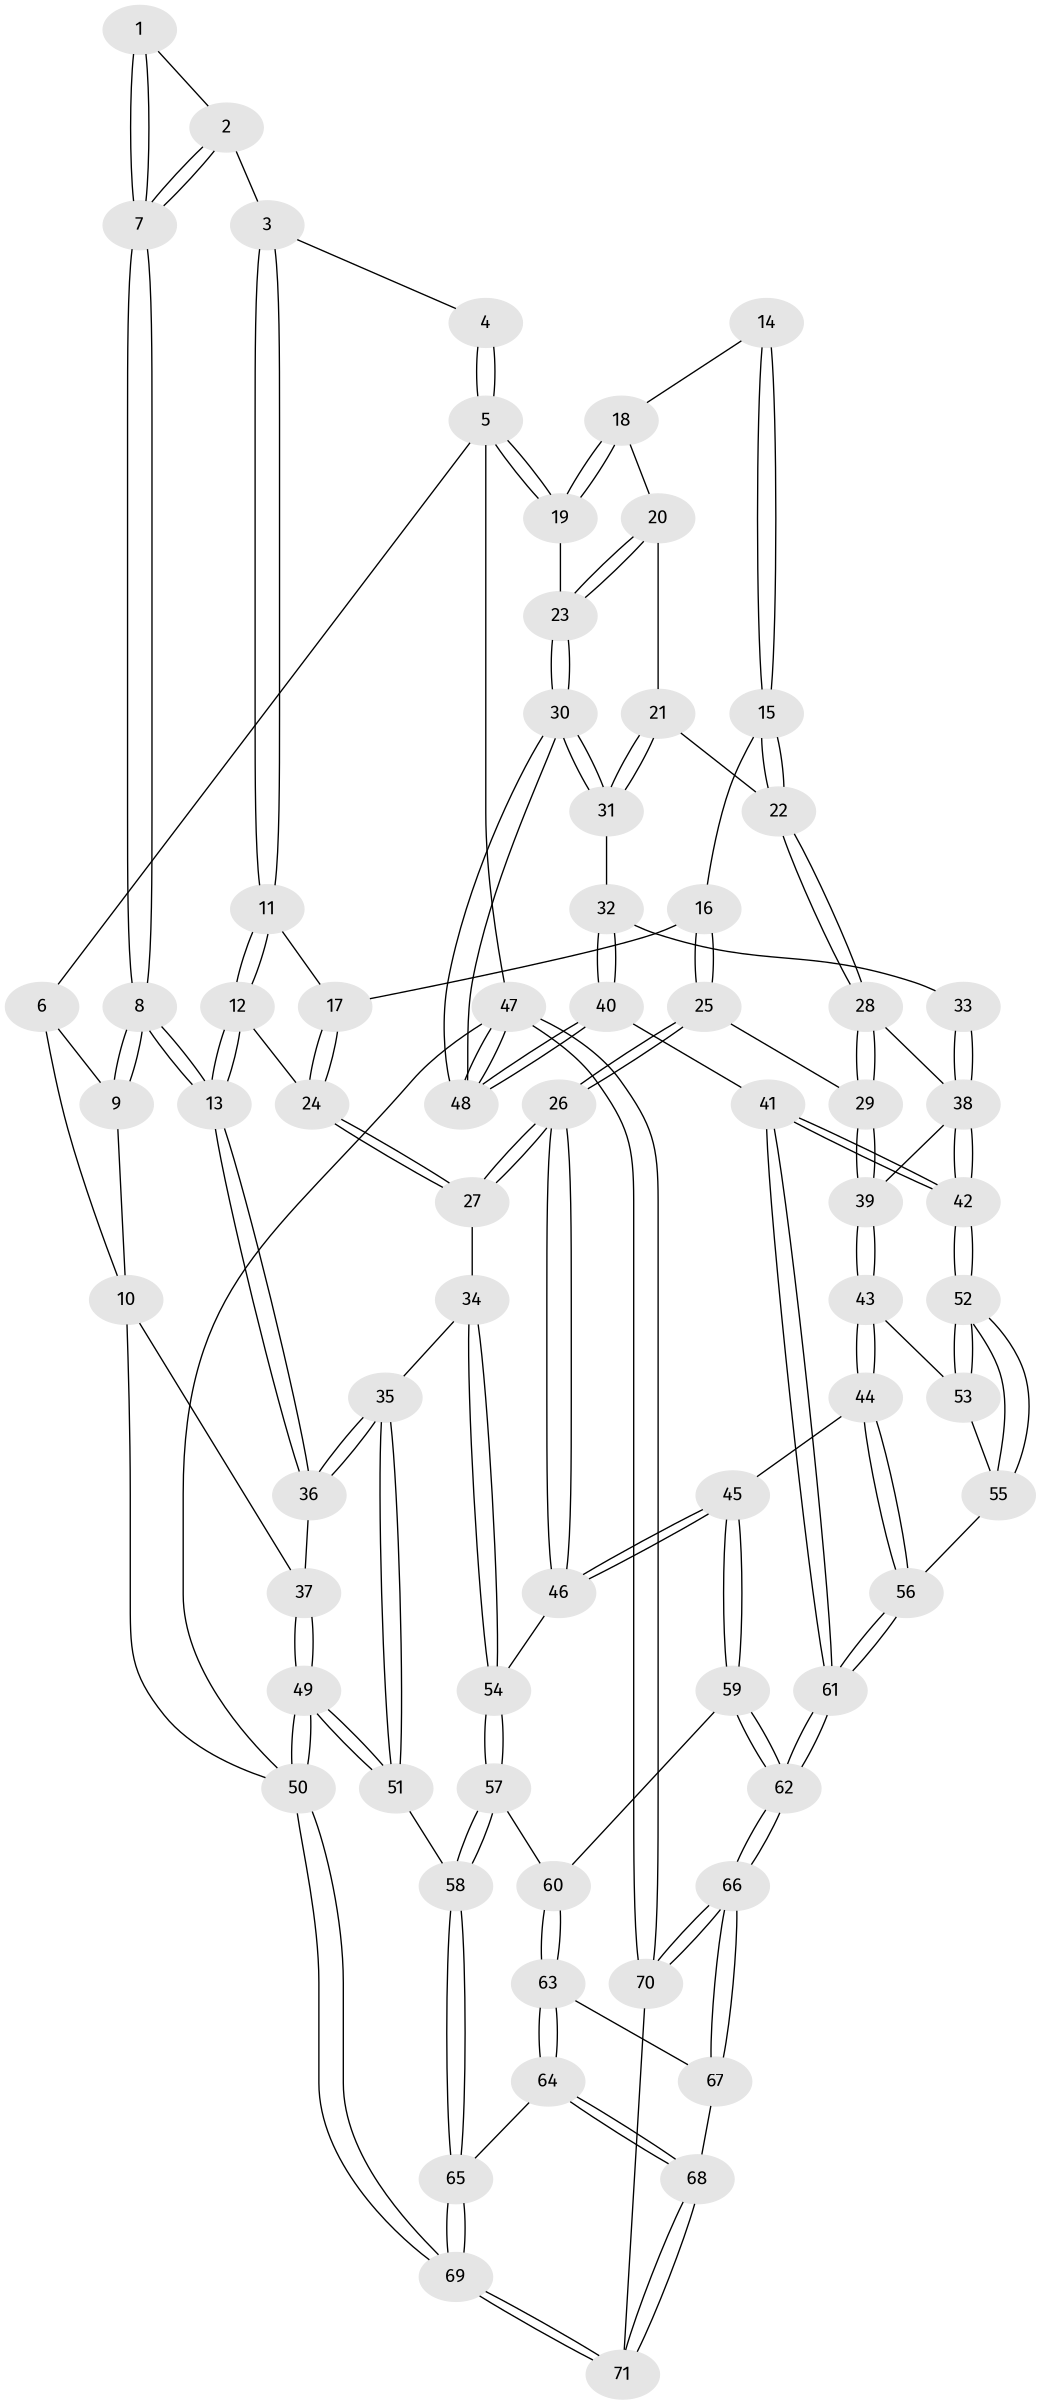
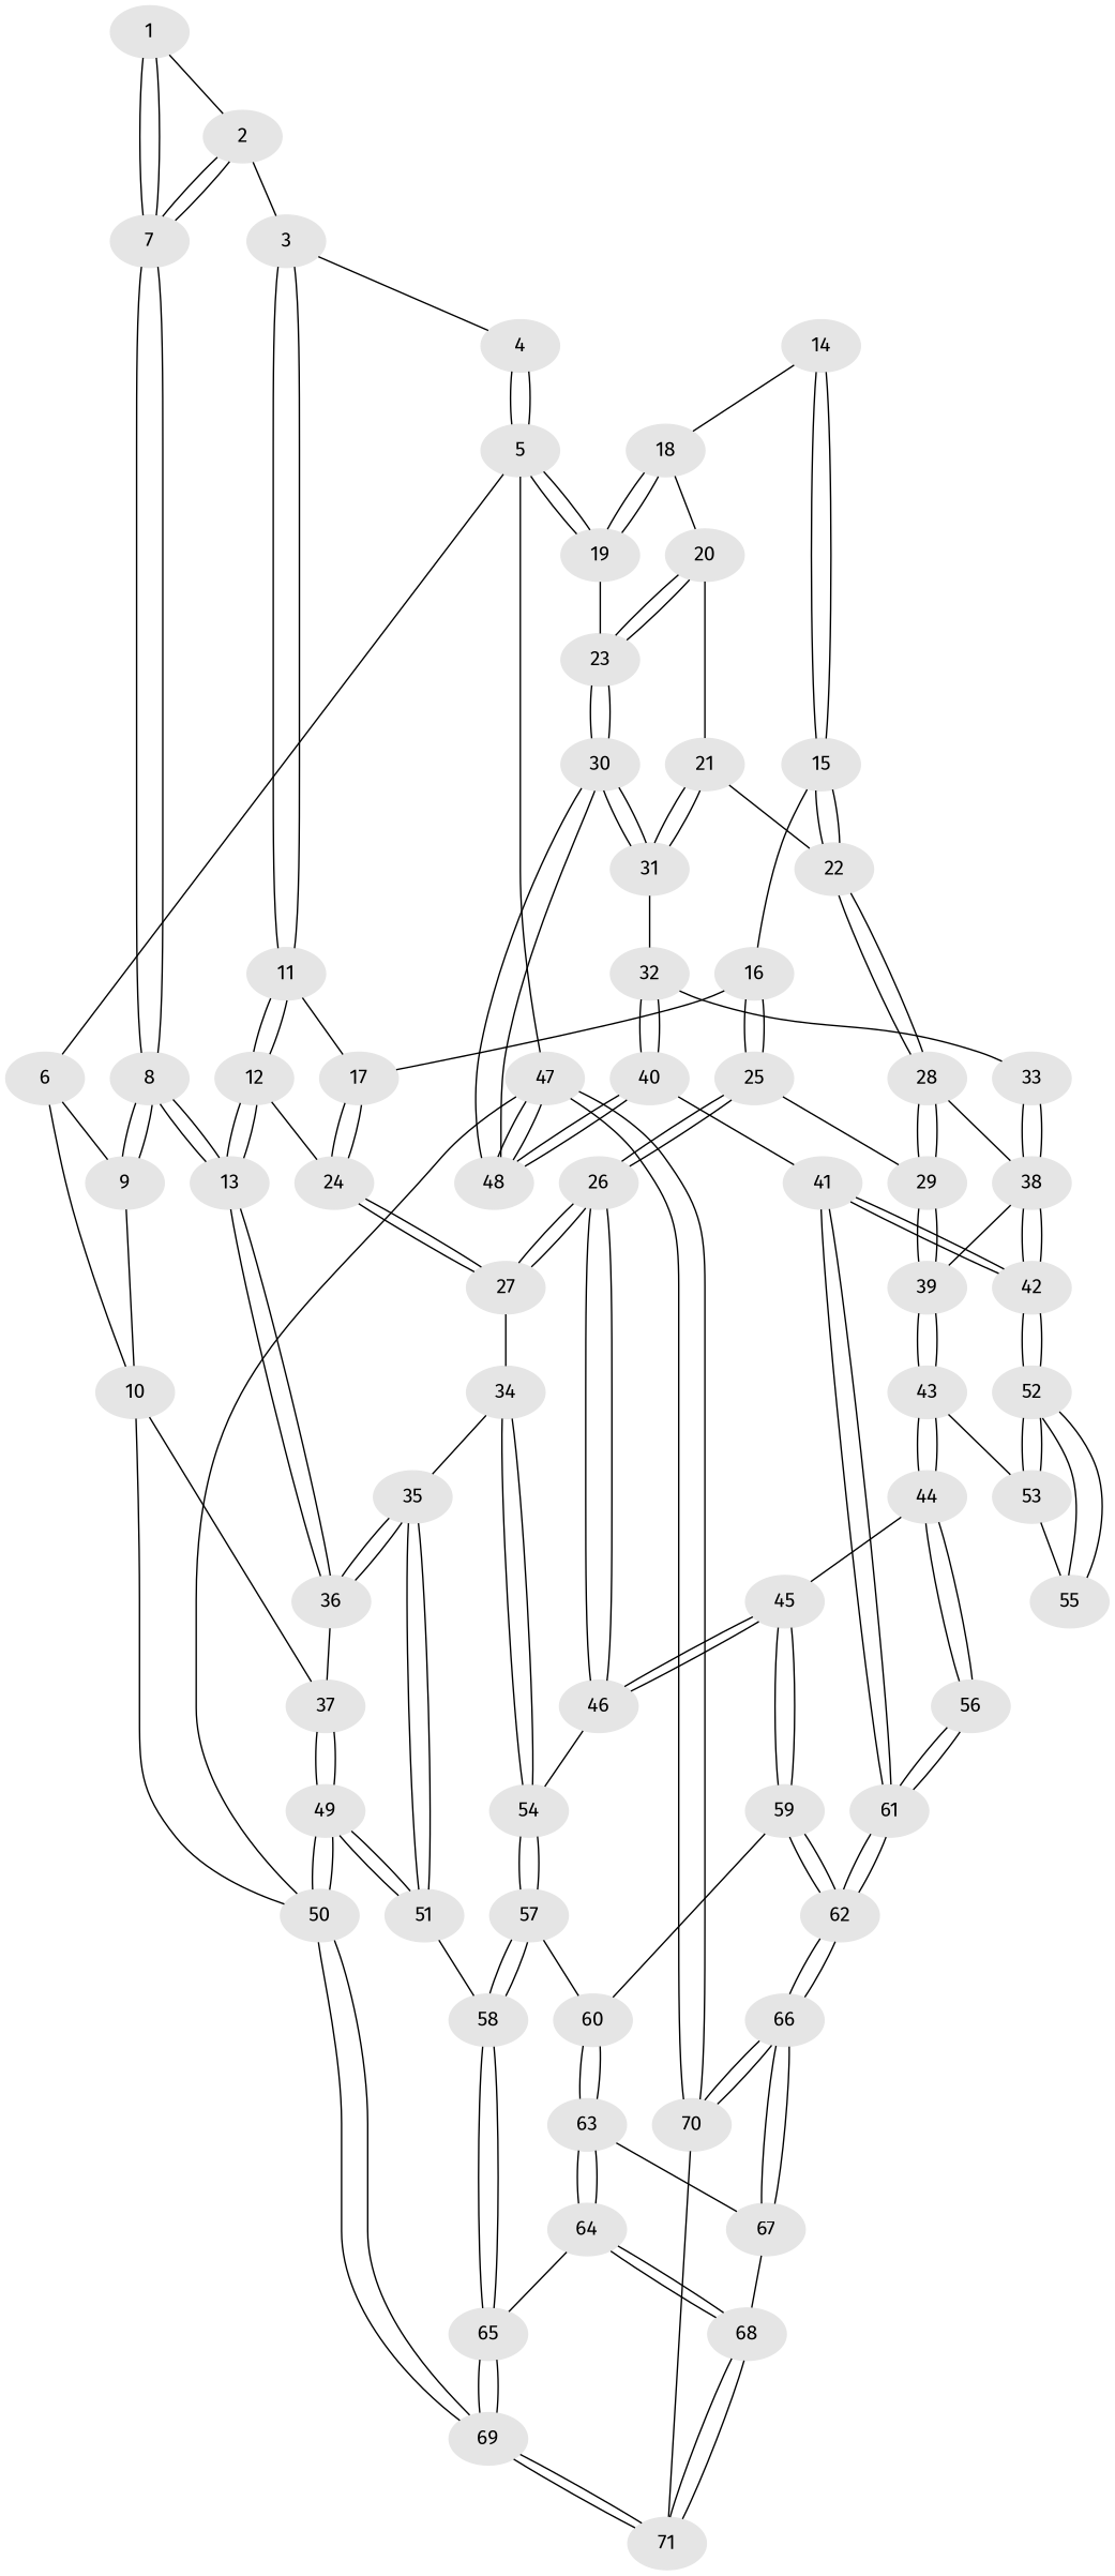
  graph {
    fontname="Fira Sans"
    node [color=gray90 fontname="Fira Sans" style=filled]
    edge [fontname="Fira Sans"]
    1
    2
    7
    3
    8
    4
    11
    5
    12
    17
    6
    19
    47
    14
    15
    18
    9
    10
    23
    50
    48
    70
    37
    13
    36
    49
    69
    24
    27
    16
    22
    20
    25
    28
    26
    29
    21
    30
    31
    32
    38
    34
    46
    39
    54
    35
    33
    43
    40
    41
    42
    51
    57
    58
    52
    44
    53
    61
    62
    55
    45
    56
    59
    60
    71
    65
    63
    66
    64
    67
    68
    1 -- 2
    1 -- 7
    1 -- 7
    2 -- 7
    2 -- 7
    2 -- 3
    7 -- 8
    7 -- 8
    3 -- 4
    3 -- 11
    3 -- 11
    8 -- 9
    8 -- 9
    8 -- 13
    8 -- 13
    4 -- 5
    4 -- 5
    11 -- 12
    11 -- 12
    11 -- 17
    5 -- 6
    5 -- 19
    5 -- 19
    5 -- 47
    12 -- 13
    12 -- 13
    12 -- 24
    17 -- 24
    17 -- 24
    6 -- 9
    6 -- 10
    19 -- 23
    47 -- 50
    47 -- 48
    47 -- 48
    47 -- 70
    47 -- 70
    14 -- 15
    14 -- 15
    14 -- 18
    15 -- 16
    15 -- 22
    15 -- 22
    18 -- 19
    18 -- 19
    18 -- 20
    9 -- 10
    10 -- 50
    10 -- 37
    23 -- 30
    23 -- 30
    50 -- 69
    50 -- 69
    70 -- 71
    37 -- 49
    37 -- 49
    13 -- 36
    13 -- 36
    36 -- 37
    49 -- 50
    49 -- 50
    49 -- 51
    49 -- 51
    69 -- 71
    69 -- 71
    24 -- 27
    24 -- 27
    27 -- 34
    16 -- 17
    16 -- 25
    16 -- 25
    22 -- 28
    22 -- 28
    20 -- 23
    20 -- 23
    20 -- 21
    25 -- 26
    25 -- 26
    25 -- 29
    28 -- 29
    28 -- 29
    28 -- 38
    26 -- 27
    26 -- 27
    26 -- 46
    26 -- 46
    29 -- 39
    29 -- 39
    21 -- 22
    21 -- 31
    21 -- 31
    30 -- 48
    30 -- 48
    30 -- 31
    30 -- 31
    31 -- 32
    32 -- 33
    32 -- 40
    32 -- 40
    38 -- 39
    38 -- 42
    38 -- 42
    34 -- 54
    34 -- 54
    34 -- 35
    46 -- 54
    39 -- 43
    39 -- 43
    54 -- 57
    54 -- 57
    35 -- 36
    35 -- 36
    35 -- 51
    35 -- 51
    33 -- 38
    33 -- 38
    43 -- 44
    43 -- 44
    43 -- 53
    40 -- 48
    40 -- 48
    40 -- 41
    41 -- 42
    41 -- 42
    41 -- 61
    41 -- 61
    42 -- 52
    42 -- 52
    51 -- 58
    57 -- 58
    57 -- 58
    57 -- 60
    58 -- 65
    58 -- 65
    52 -- 53
    52 -- 53
    52 -- 55
    52 -- 55
    44 -- 45
    44 -- 56
    44 -- 56
    53 -- 55
    61 -- 62
    61 -- 62
    62 -- 66
    62 -- 66
-   55 -- 56
    45 -- 46
    45 -- 46
    45 -- 59
    45 -- 59
    56 -- 61
    56 -- 61
    59 -- 62
    59 -- 62
    59 -- 60
    60 -- 63
    60 -- 63
    65 -- 69
    65 -- 69
    63 -- 64
    63 -- 64
    63 -- 67
    66 -- 70
    66 -- 70
    66 -- 67
    66 -- 67
    64 -- 65
    64 -- 68
    64 -- 68
    67 -- 68
    68 -- 71
    68 -- 71
  }
